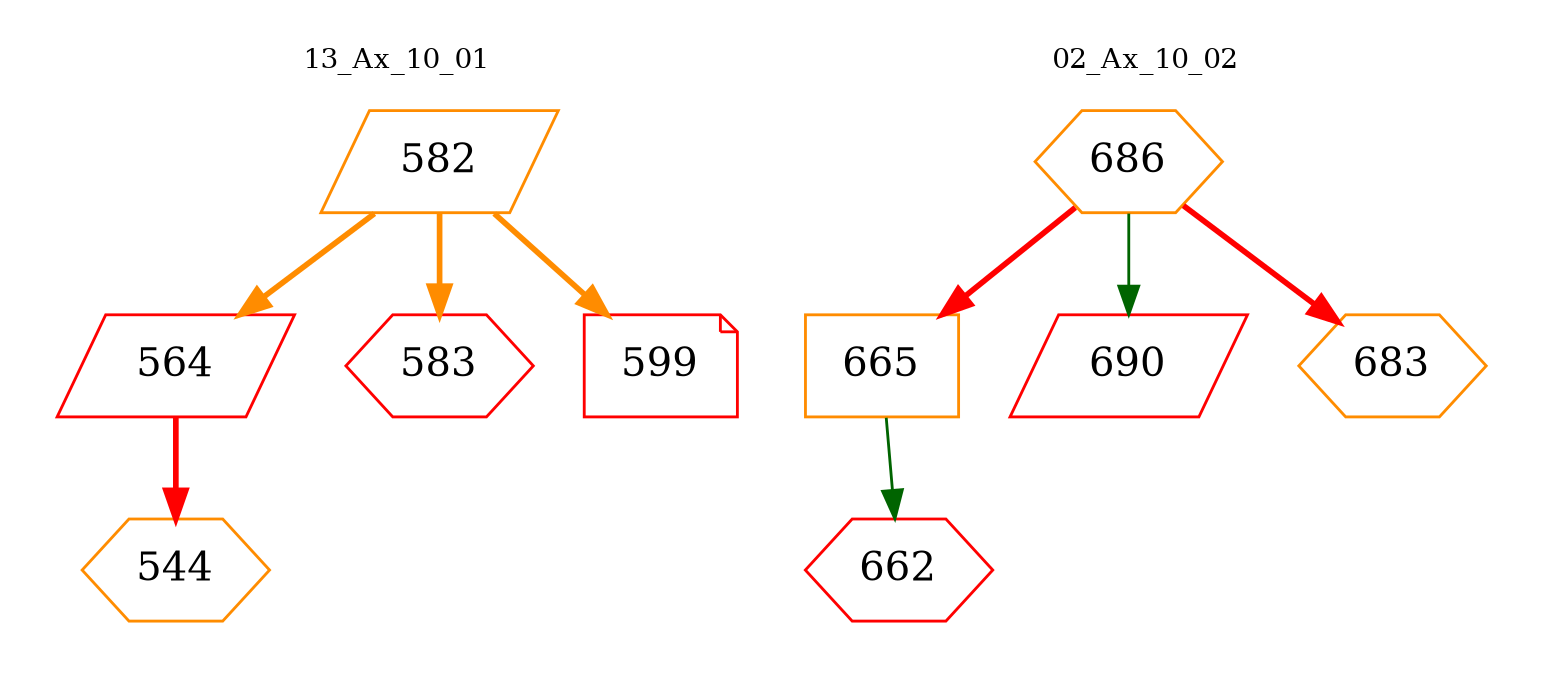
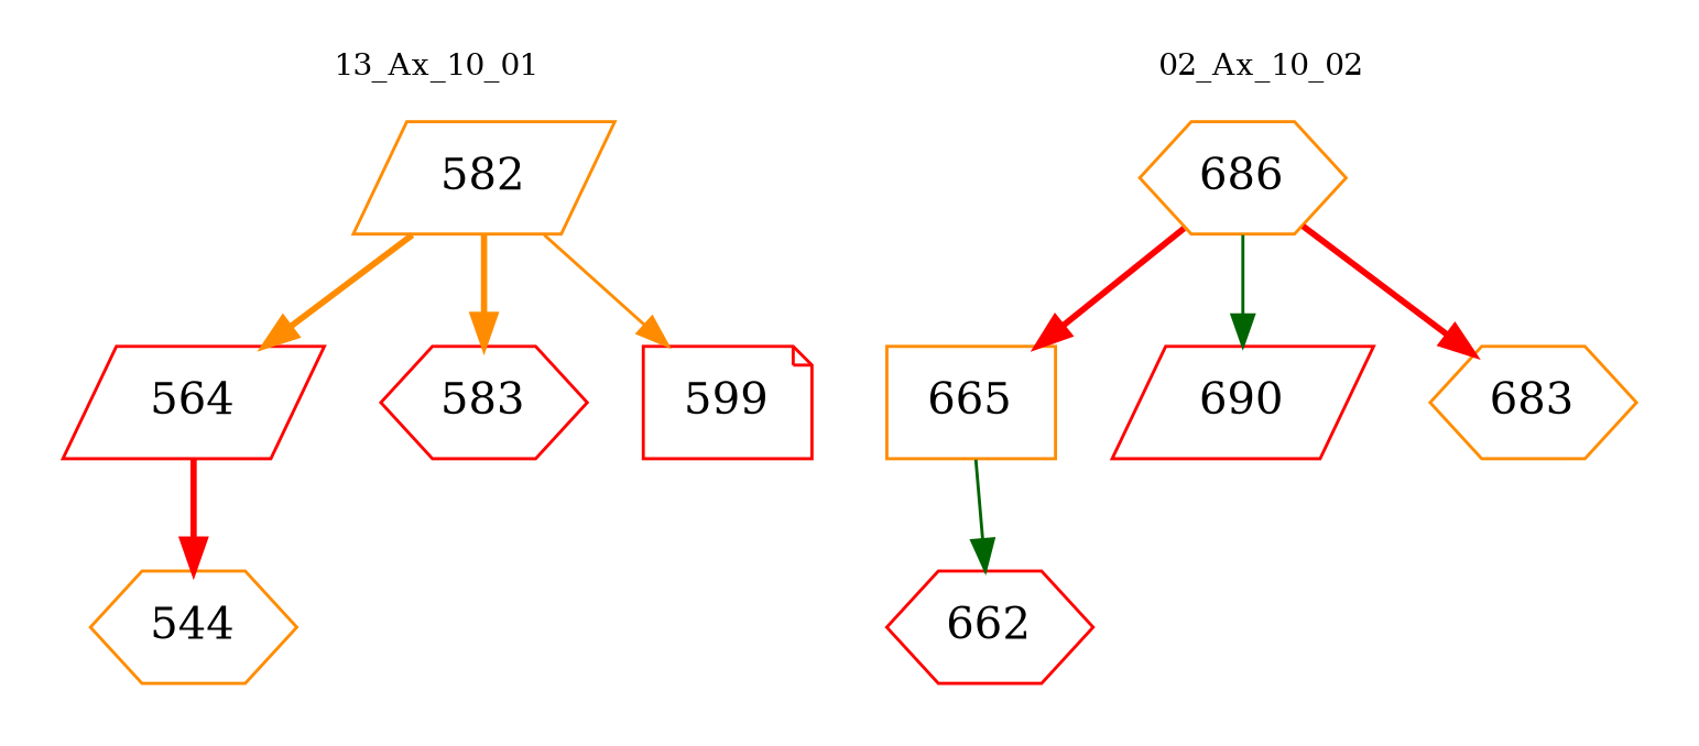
  digraph {
    node [color=darkorange shape=hexagon]
    edge [color=darkorange style=bold]
    n1 [label=582 shape=parallelogram]
    n2 [color=red label=564 shape=parallelogram]
    n3 [color=red label=583]
    n4 [color=red label=599 shape=note]
    n5 [label=544]
    n6 [label=686]
    n7 [label=665 shape=box]
    n8 [color=red label=690 shape=parallelogram]
    n9 [label=683]
    n10 [color=red label=662]
    subgraph cluster_1 {
      color=white
      fontsize=10
      label="13_Ax_10_01"
      n1
      n2
      n3
      n4
      n5
    }
    subgraph cluster_2 {
      color=white
      fontsize=10
      label="02_Ax_10_02"
      n6
      n7
      n8
      n9
      n10
    }
    n1 -> n2
    n1 -> n3
-   n1 -> n4
+   n1 -> n4 [style=solid]
    n2 -> n5 [color=red]
    n6 -> n7 [color=red]
    n6 -> n8 [color=darkgreen style=solid]
    n6 -> n9 [color=red]
    n7 -> n10 [color=darkgreen style=solid]
  }
